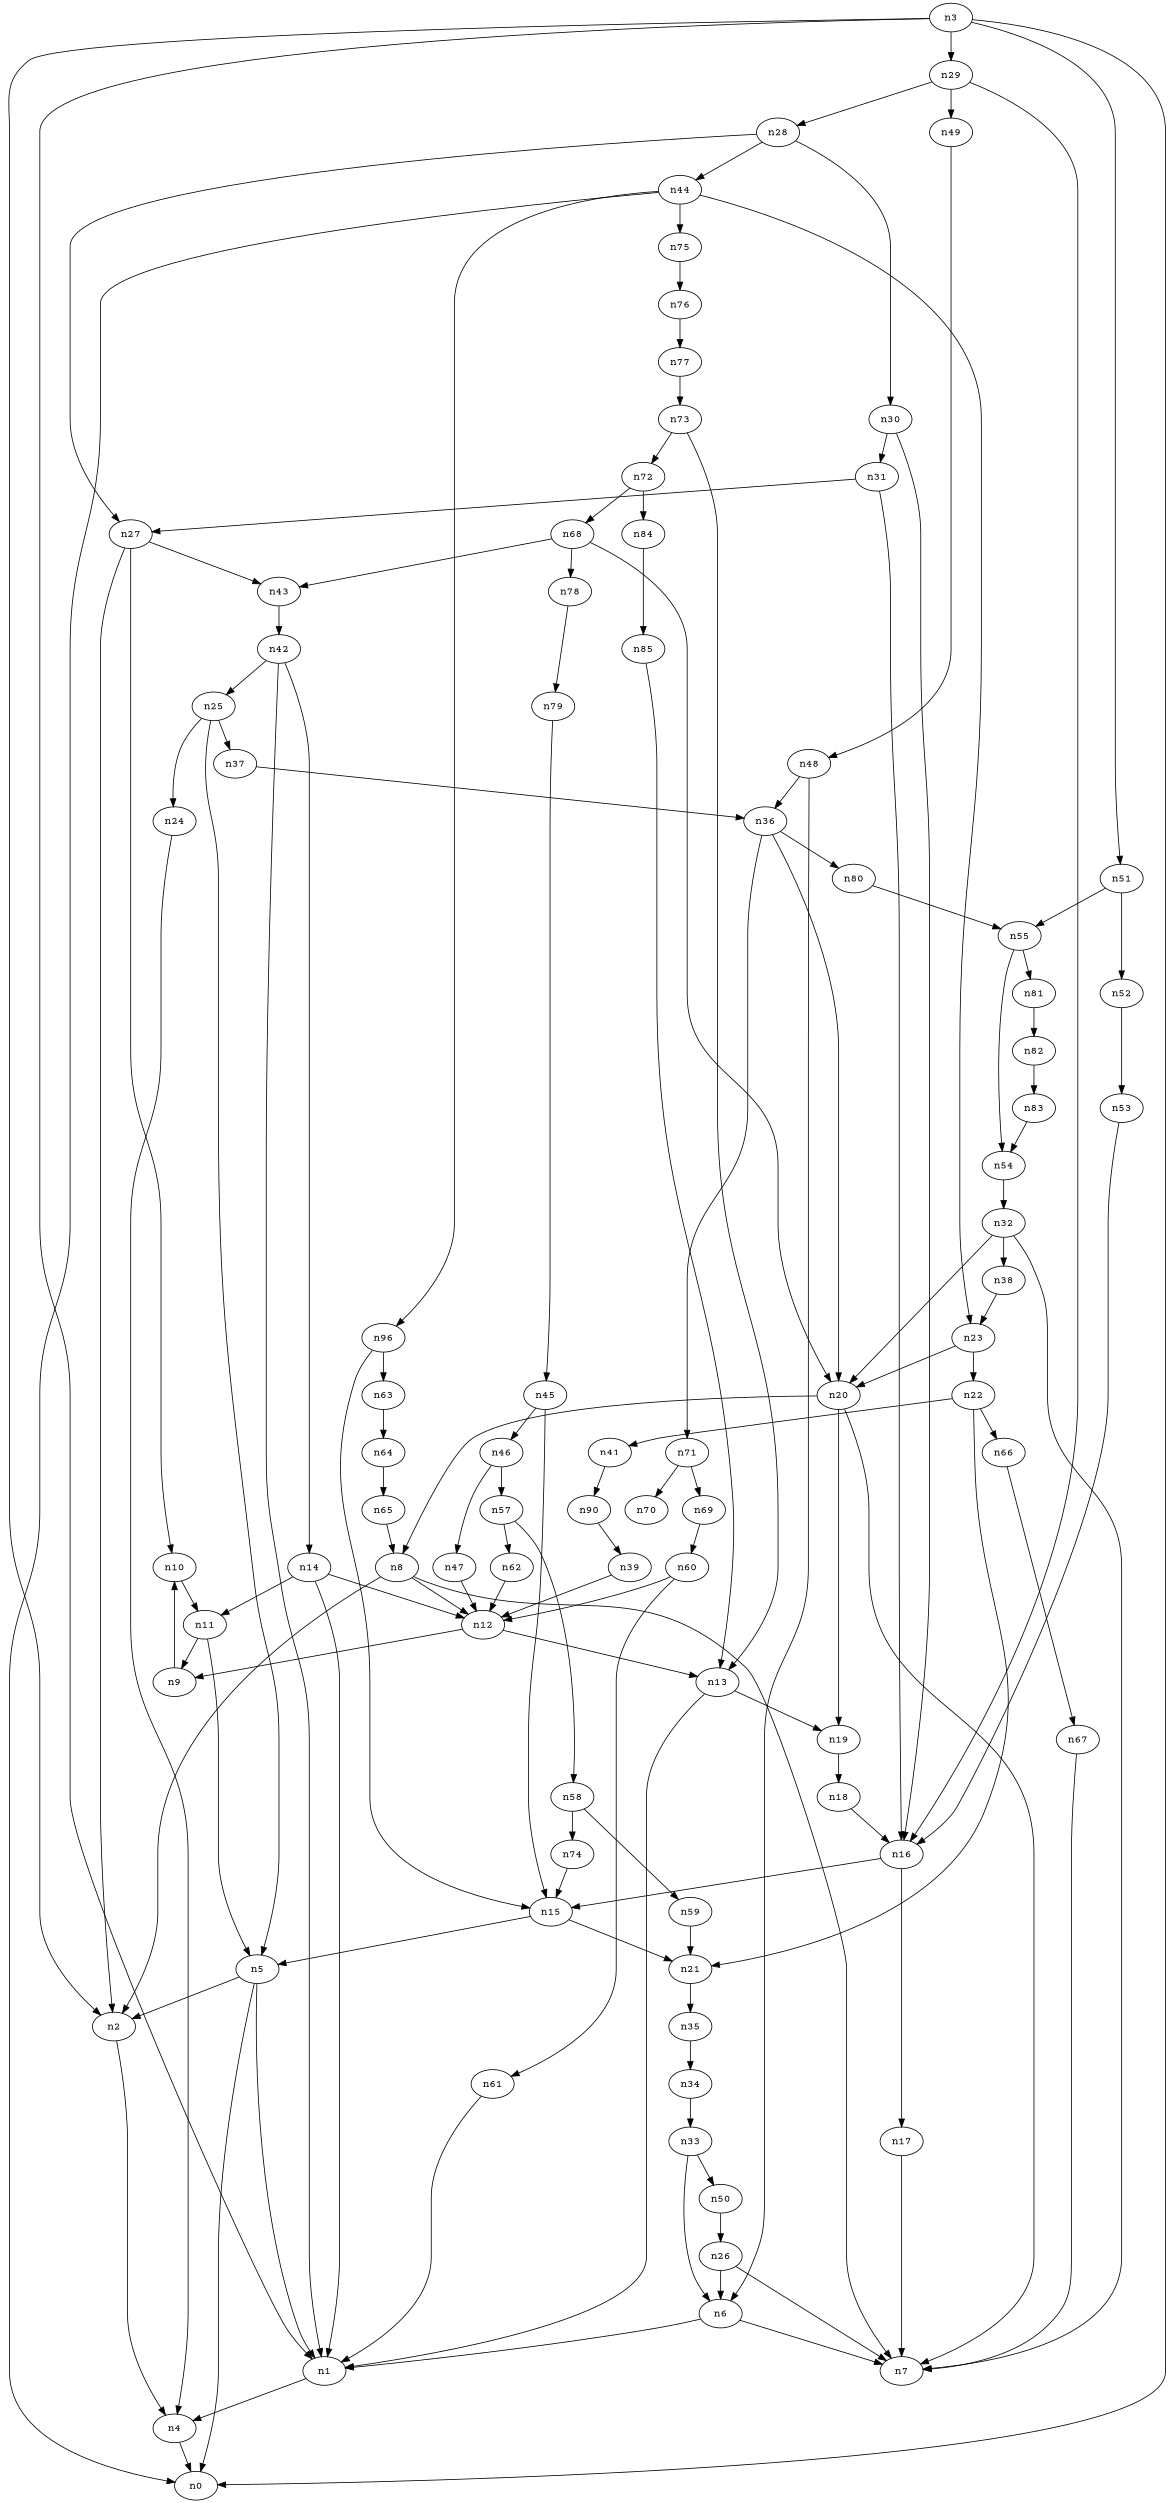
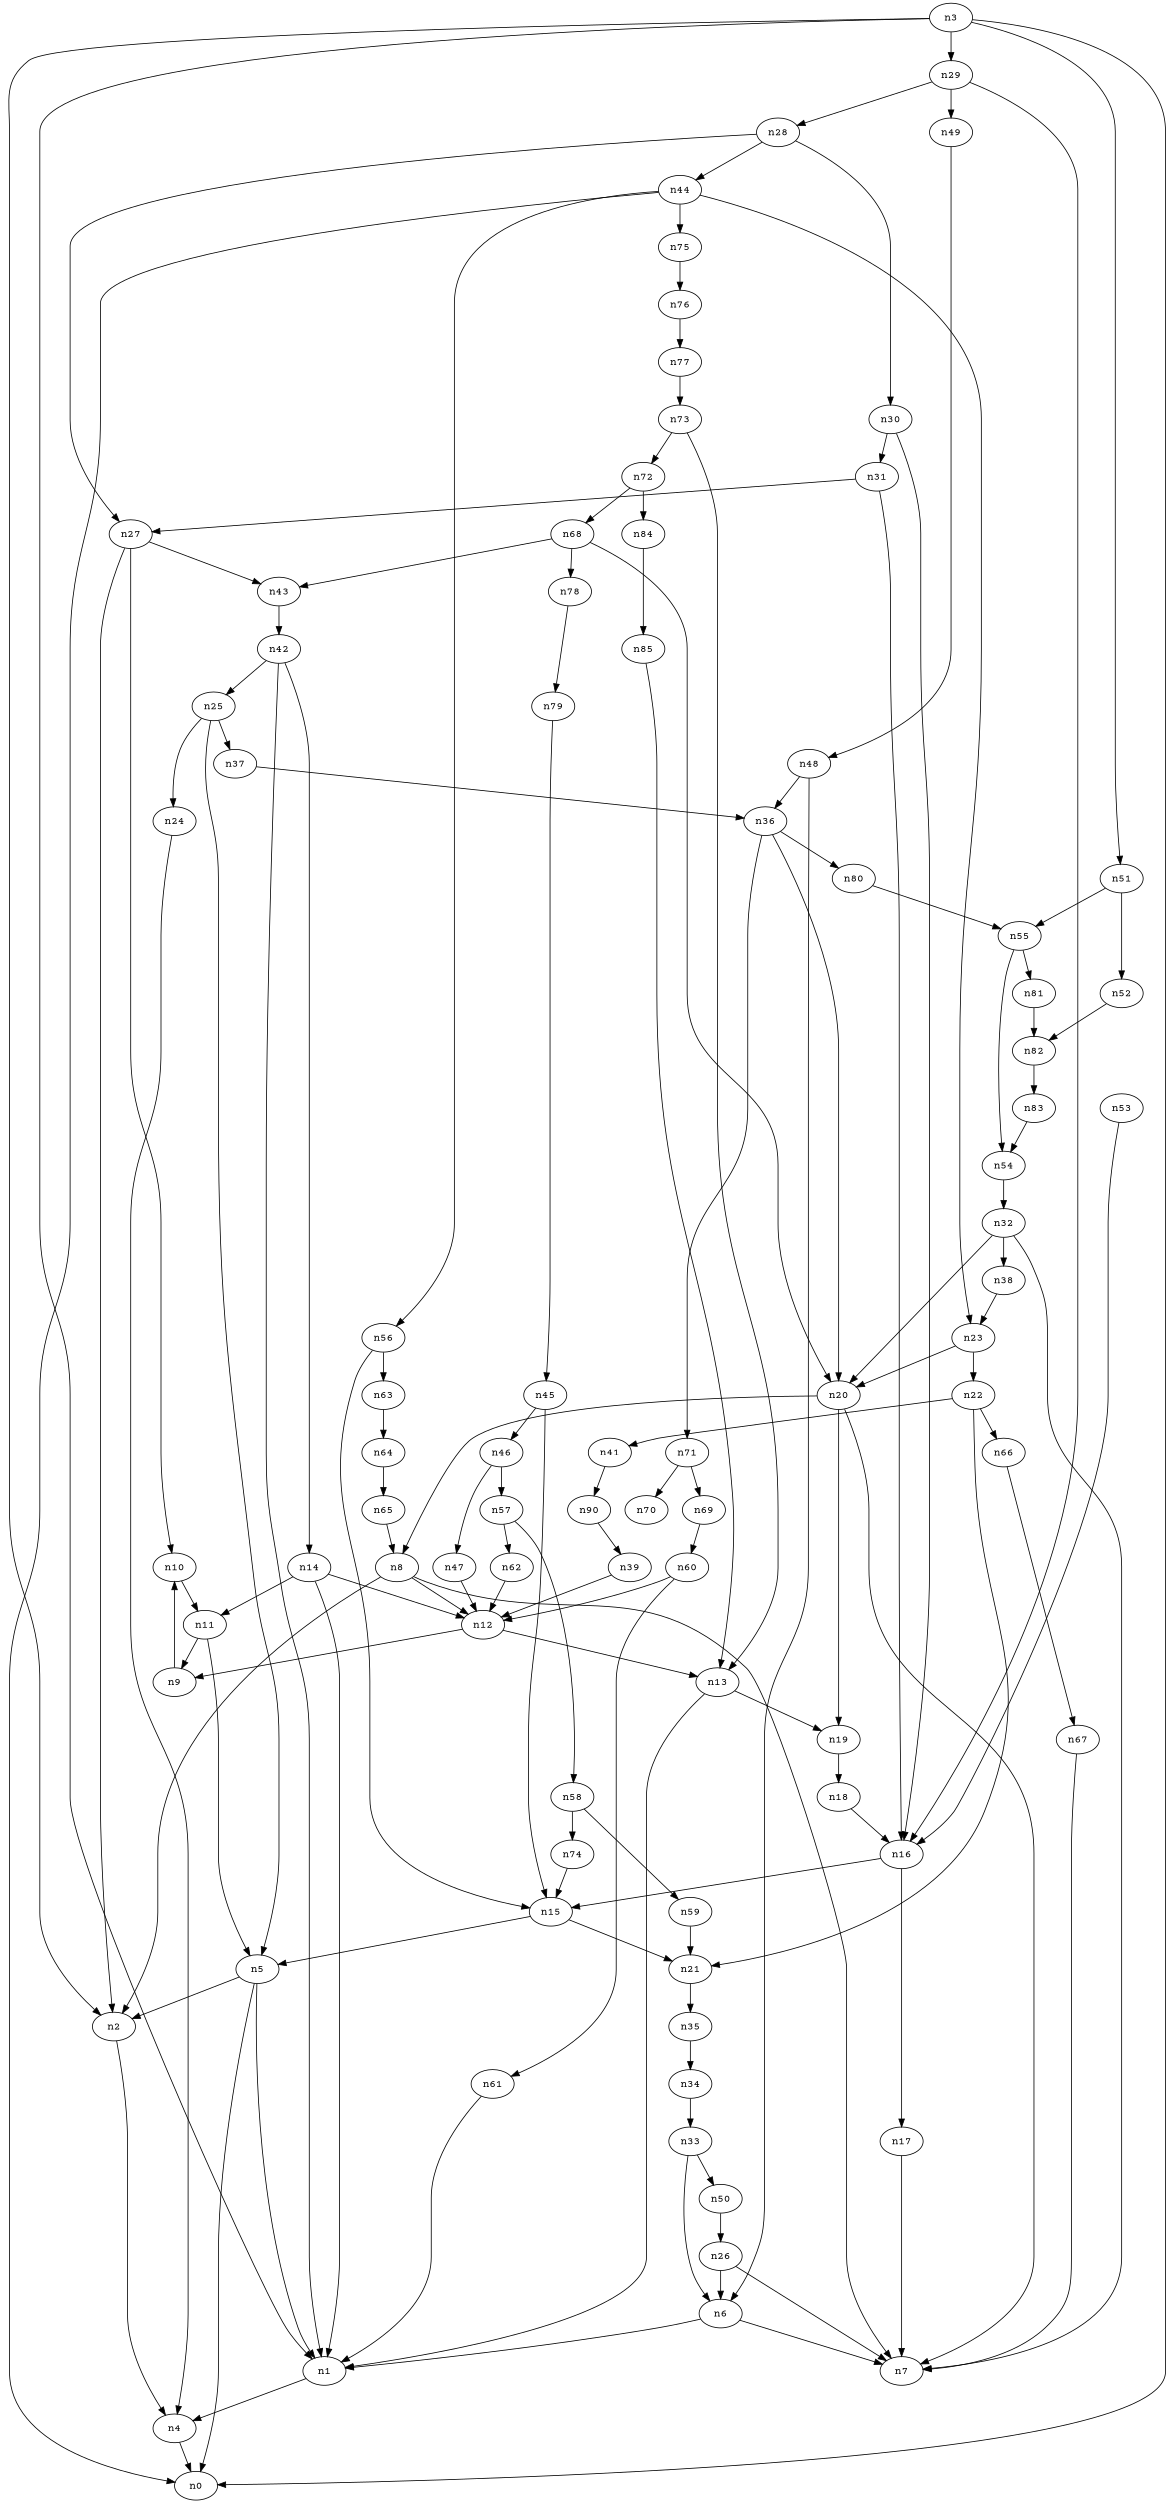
  digraph {
    fontname="Courier Prime"
    node [fontname="Courier Prime"]
    edge [fontname="Courier Prime"]
    n1
    n4
    n0
    n2
    n3
    n29
    n51
    n16
    n28
    n49
    n52
    n55
    n15
    n17
    n27
    n30
    n44
    n48
    n53
    n54
    n81
    n5
    n6
    n7
    n9
    n10
    n11
    n8
    n12
    n13
    n19
    n18
    n14
    n21
    n35
    n34
    n20
    n33
    n22
    n41
    n66
    n40 [label=n90]
    n67
    n39
    n23
    n24
    n25
    n37
    n36
    n71
    n80
    n26
    n43
    n42
    n31
-   n56 [label=n96]
+   n56
    n75
    n63
    n76
    n32
    n38
    n50
    n70
    n69
    n64
    n77
    n45
    n46
    n47
    n57
    n58
    n62
    n59
    n74
    n82
    n83
    n65
    n60
    n61
    n68
    n78
    n79
    n72
    n84
    n85
    n73
    n1 -> n4
    n4 -> n0
    n2 -> n4
    n3 -> n1
    n3 -> n0
    n3 -> n2
    n3 -> n29
    n3 -> n51
    n29 -> n16
    n29 -> n28
    n29 -> n49
    n51 -> n52
    n51 -> n55
    n16 -> n15
    n16 -> n17
    n28 -> n27
    n28 -> n30
    n28 -> n44
    n49 -> n48
-   n52 -> n53
+   n52 -> n82
    n55 -> n54
    n55 -> n81
    n15 -> n5
    n15 -> n21
    n17 -> n7
    n27 -> n2
    n27 -> n10
    n27 -> n43
    n30 -> n16
    n30 -> n31
    n44 -> n0
    n44 -> n23
    n44 -> n56
    n44 -> n75
    n48 -> n6
    n48 -> n36
    n53 -> n16
    n54 -> n32
    n81 -> n82
    n5 -> n1
    n5 -> n0
    n5 -> n2
    n6 -> n1
    n6 -> n7
    n9 -> n10
    n10 -> n11
    n11 -> n5
    n11 -> n9
    n8 -> n2
    n8 -> n7
    n8 -> n12
    n12 -> n9
    n12 -> n13
    n13 -> n1
    n13 -> n19
    n19 -> n18
    n18 -> n16
    n14 -> n1
    n14 -> n11
    n14 -> n12
    n21 -> n35
    n35 -> n34
    n34 -> n33
    n20 -> n7
    n20 -> n8
    n20 -> n19
    n33 -> n6
    n33 -> n50
    n22 -> n21
    n22 -> n41
    n22 -> n66
    n41 -> n40
    n66 -> n67
    n40 -> n39
    n67 -> n7
    n39 -> n12
    n23 -> n20
    n23 -> n22
    n24 -> n4
    n25 -> n5
    n25 -> n24
    n25 -> n37
    n37 -> n36
    n36 -> n20
    n36 -> n71
    n36 -> n80
    n71 -> n70
    n71 -> n69
    n80 -> n55
    n26 -> n6
    n26 -> n7
    n43 -> n42
    n42 -> n1
    n42 -> n14
    n42 -> n25
    n31 -> n16
    n31 -> n27
    n56 -> n15
    n56 -> n63
    n75 -> n76
    n63 -> n64
    n76 -> n77
    n32 -> n7
    n32 -> n20
    n32 -> n38
    n38 -> n23
    n50 -> n26
    n69 -> n60
    n64 -> n65
    n77 -> n73
    n45 -> n15
    n45 -> n46
    n46 -> n47
    n46 -> n57
    n47 -> n12
    n57 -> n58
    n57 -> n62
    n58 -> n59
    n58 -> n74
    n62 -> n12
    n59 -> n21
    n74 -> n15
    n82 -> n83
    n83 -> n54
    n65 -> n8
    n60 -> n12
    n60 -> n61
    n61 -> n1
    n68 -> n20
    n68 -> n43
    n68 -> n78
    n78 -> n79
    n79 -> n45
    n72 -> n68
    n72 -> n84
    n84 -> n85
    n85 -> n13
    n73 -> n13
    n73 -> n72
  }
